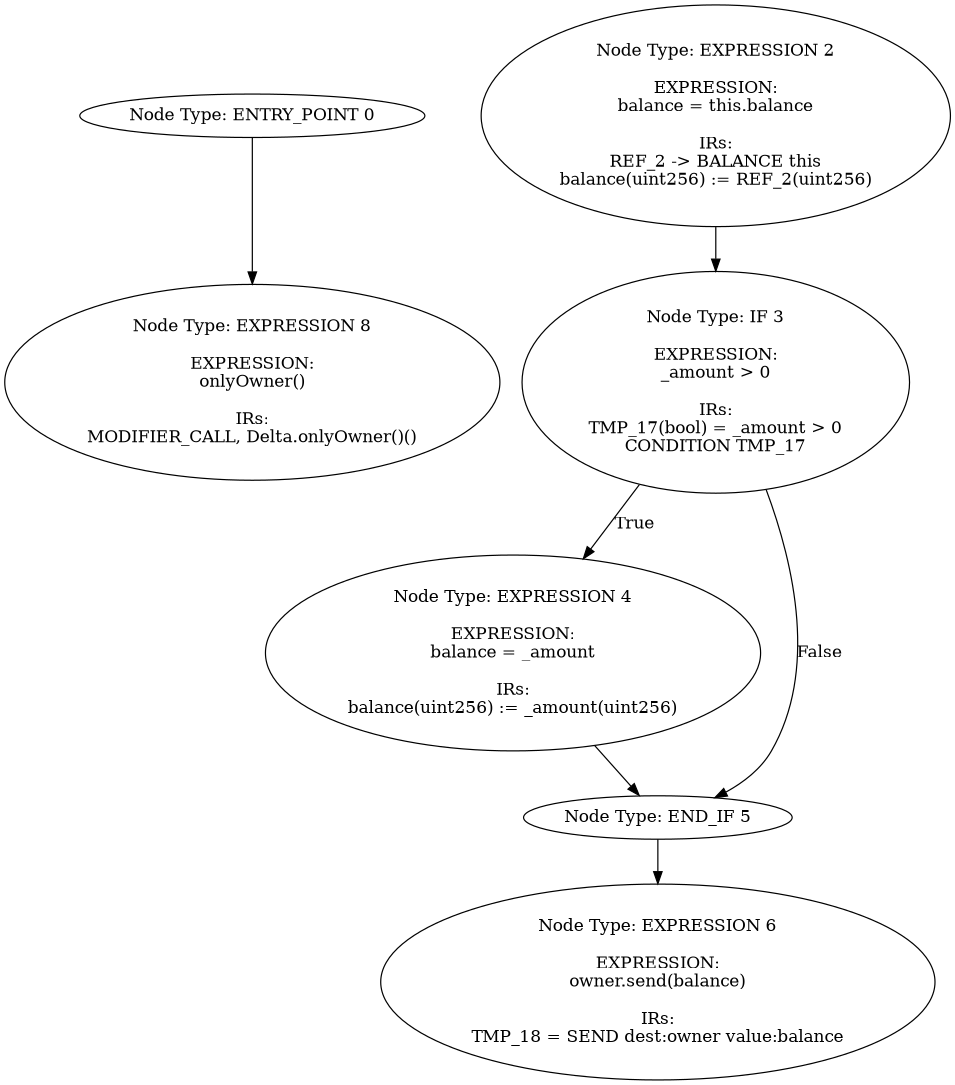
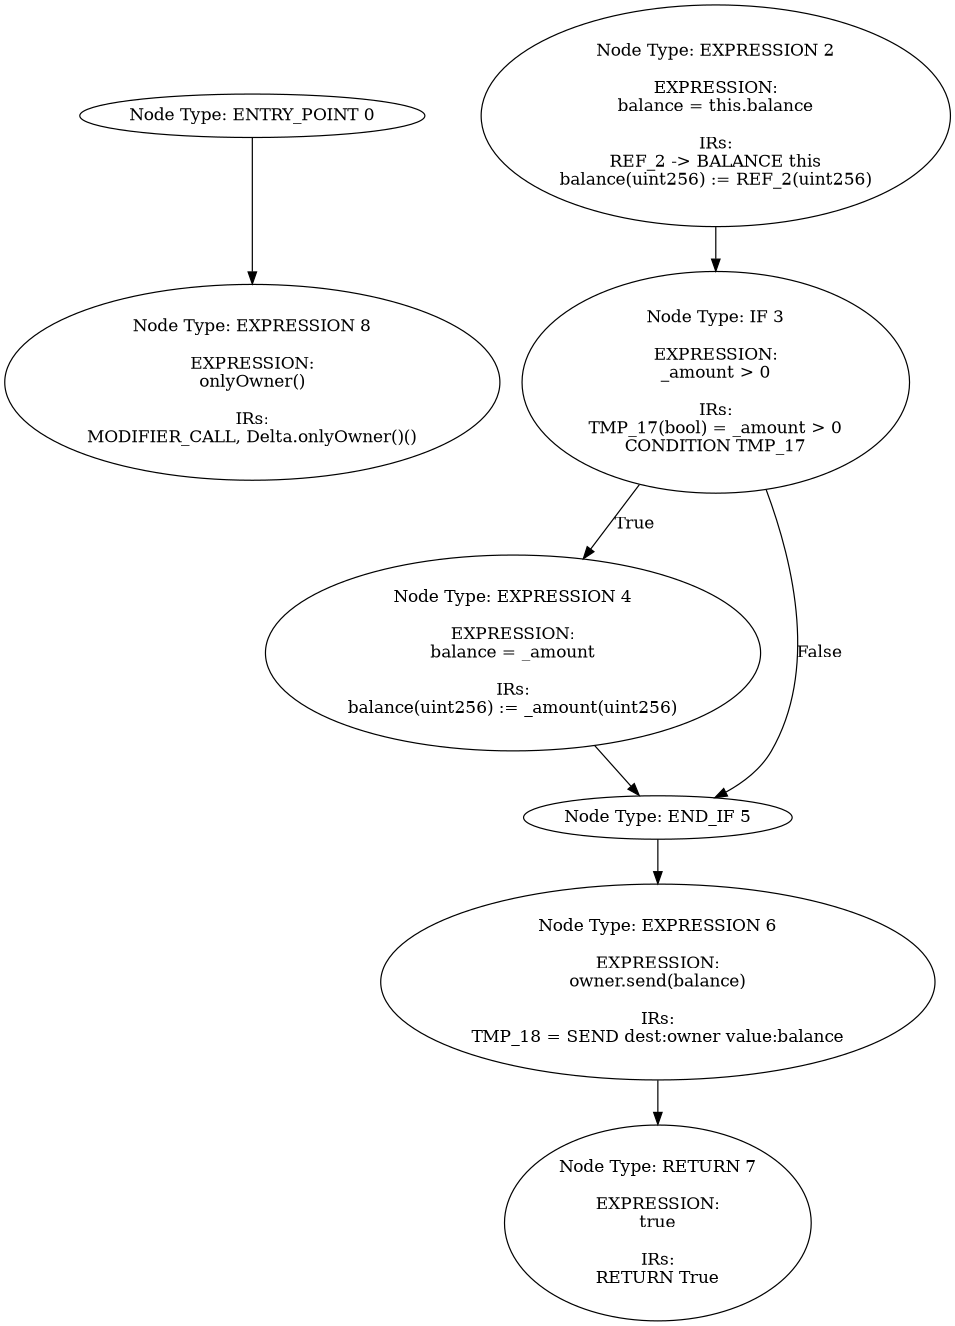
  digraph {
    n1 [label="Node Type: ENTRY_POINT 0\n"]
    n2 [label="Node Type: EXPRESSION 8\n\nEXPRESSION:\nonlyOwner()\n\nIRs:\nMODIFIER_CALL, Delta.onlyOwner()()"]
    n3 [label="Node Type: EXPRESSION 2\n\nEXPRESSION:\nbalance = this.balance\n\nIRs:\nREF_2 -> BALANCE this\nbalance(uint256) := REF_2(uint256)"]
    n4 [label="Node Type: IF 3\n\nEXPRESSION:\n_amount > 0\n\nIRs:\nTMP_17(bool) = _amount > 0\nCONDITION TMP_17"]
    n5 [label="Node Type: EXPRESSION 4\n\nEXPRESSION:\nbalance = _amount\n\nIRs:\nbalance(uint256) := _amount(uint256)"]
    n6 [label="Node Type: END_IF 5\n"]
    n7 [label="Node Type: EXPRESSION 6\n\nEXPRESSION:\nowner.send(balance)\n\nIRs:\nTMP_18 = SEND dest:owner value:balance"]
+   n8 [label="Node Type: RETURN 7\n\nEXPRESSION:\ntrue\n\nIRs:\nRETURN True"]
    n1 -> n2
    n3 -> n4
    n4 -> n5 [label=True]
    n4 -> n6 [label=False]
    n5 -> n6
    n6 -> n7
+   n7 -> n8
  }
